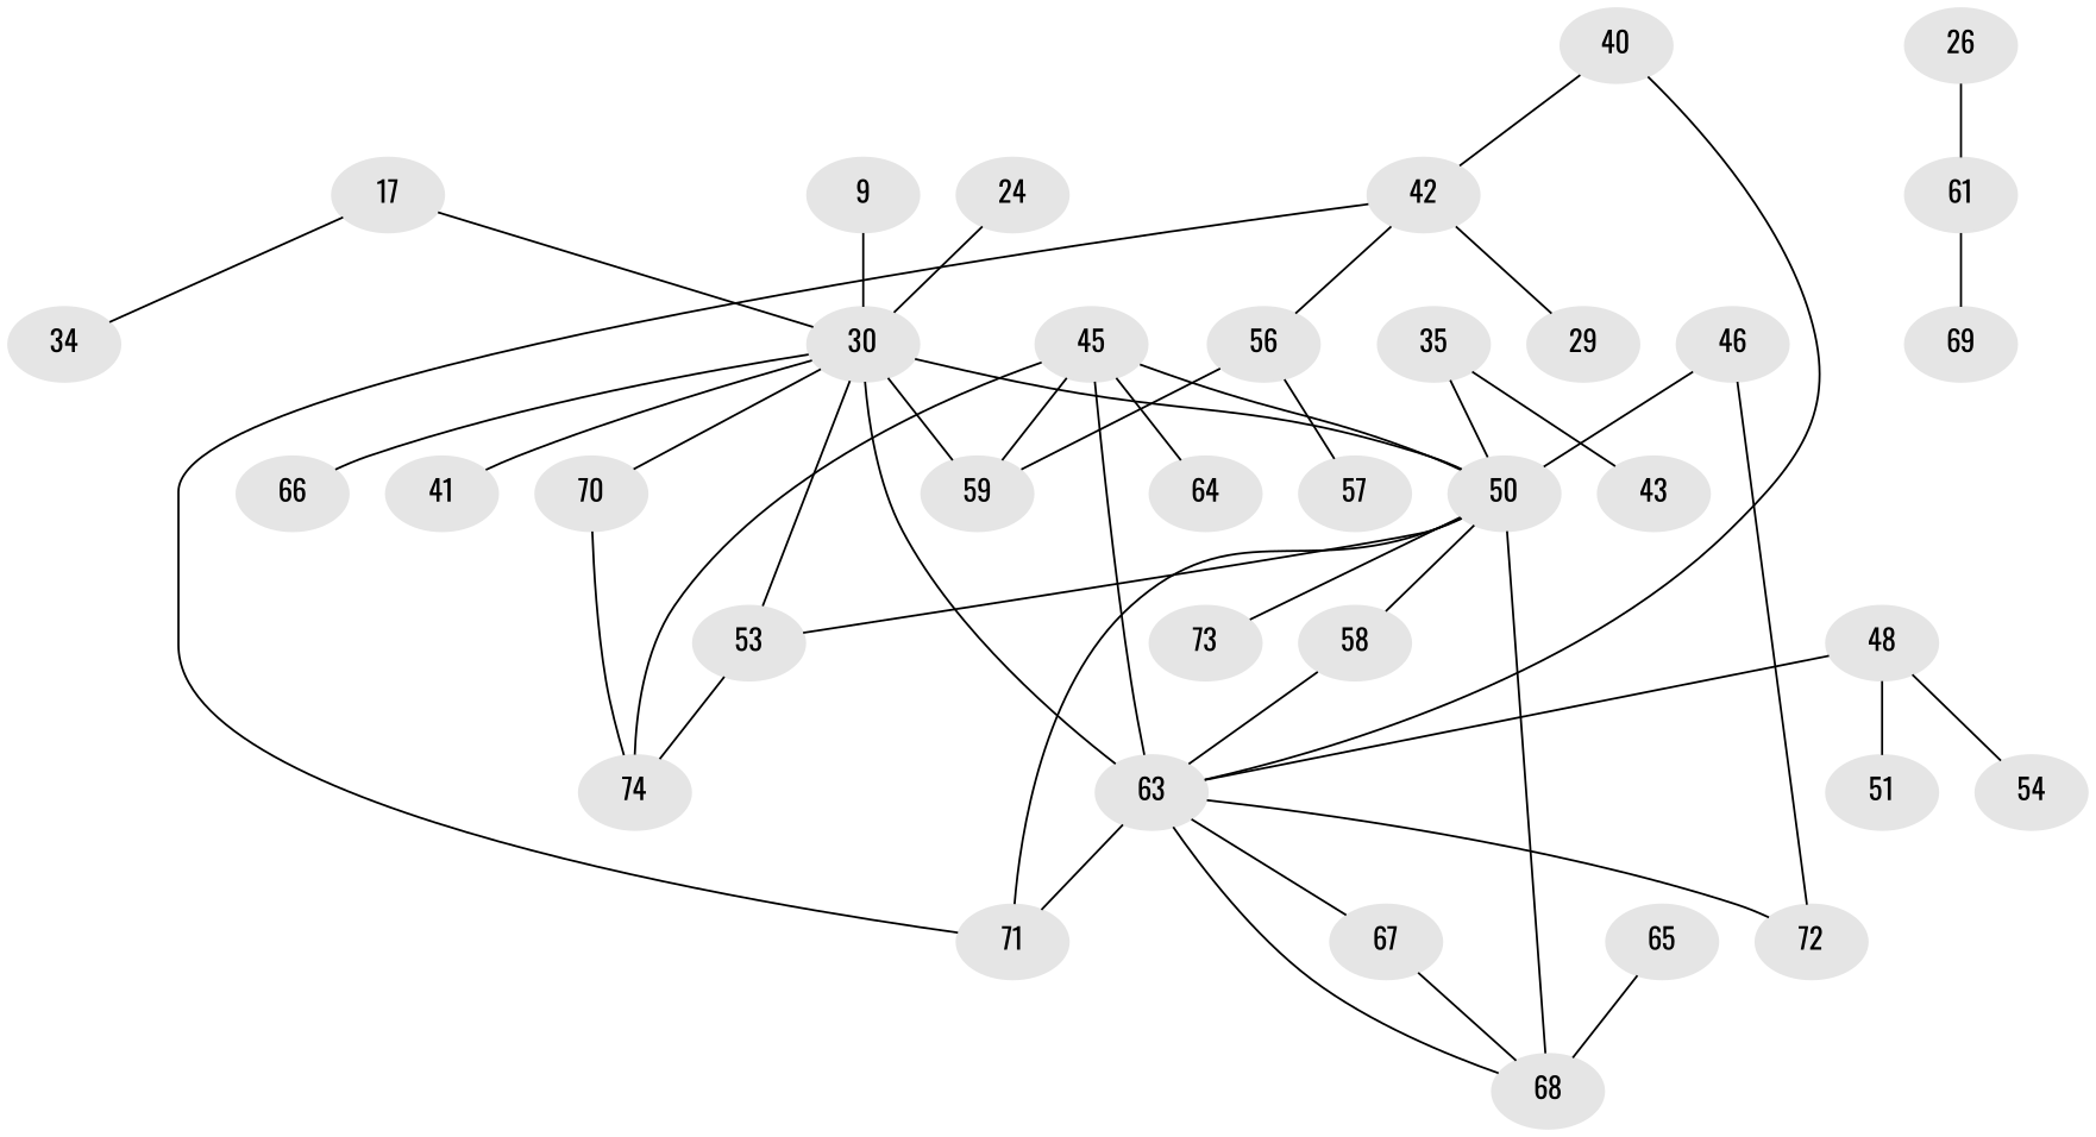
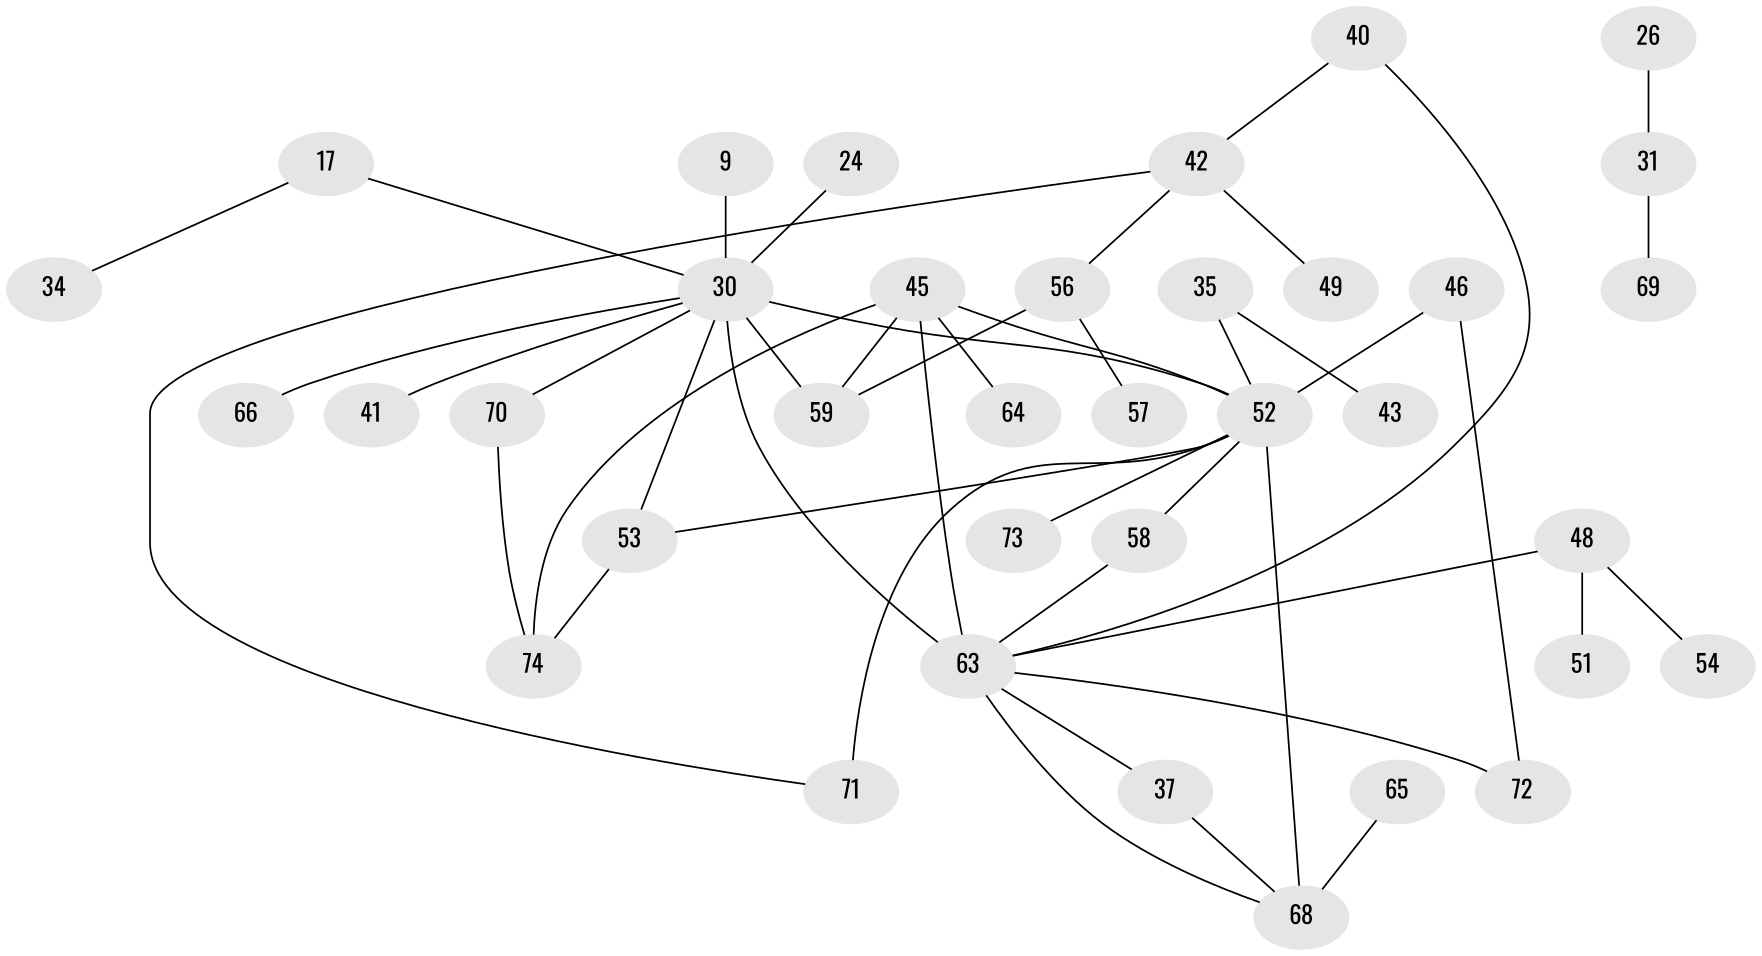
  graph {
    fontname=Oswald
    node [color=gray90 fontname=Oswald style=filled]
    edge [fontname=Oswald]
    30 [super="+14+22+6+18"]
    41
-   52 [super="+37+33" label=50]
+   52 [super="+37+33"]
    53 [super="+38"]
    59 [super="+16"]
    63 [super="+39+62+36+23+20"]
    66
    70 [super="+55"]
    9
    17
    34
    24
    26
-   61
+   61 [label=31]
    69
    71
    68 [super="+44+50"]
    58
    73
    74
    72
-   67 [super="+47"]
+   67 [super="+47" label=37]
    35
    43
    40
    42
-   49 [label=29]
+   49
    56 [super="+21"]
    57
    45 [super="+5"]
    64
    46
    48 [super="+11"]
    51
    54
    65 [super="+12"]
    30 -- 41
    30 -- 52 [weight=2]
    30 -- 53 [weight=2]
    30 -- 59 [weight=2]
    30 -- 63 [weight=6]
    30 -- 66
    30 -- 70 [weight=3]
    52 -- 53
    52 -- 71
    52 -- 68 [weight=3]
    52 -- 58
    52 -- 73
    53 -- 74
-   63 -- 71
    63 -- 68
    63 -- 72
    63 -- 67
    70 -- 74
    9 -- 30 [weight=2]
    17 -- 30
    17 -- 34
    24 -- 30
    26 -- 61
    61 -- 69
    58 -- 63
    67 -- 68
    35 -- 52
    35 -- 43
    40 -- 63
    40 -- 42
    42 -- 71
    42 -- 49
    42 -- 56
    56 -- 59 [weight=2]
    56 -- 57
    45 -- 52
    45 -- 59
    45 -- 63
    45 -- 74
    45 -- 64
    46 -- 52
    46 -- 72
    48 -- 63 [weight=3]
    48 -- 51
    48 -- 54
    65 -- 68
  }
